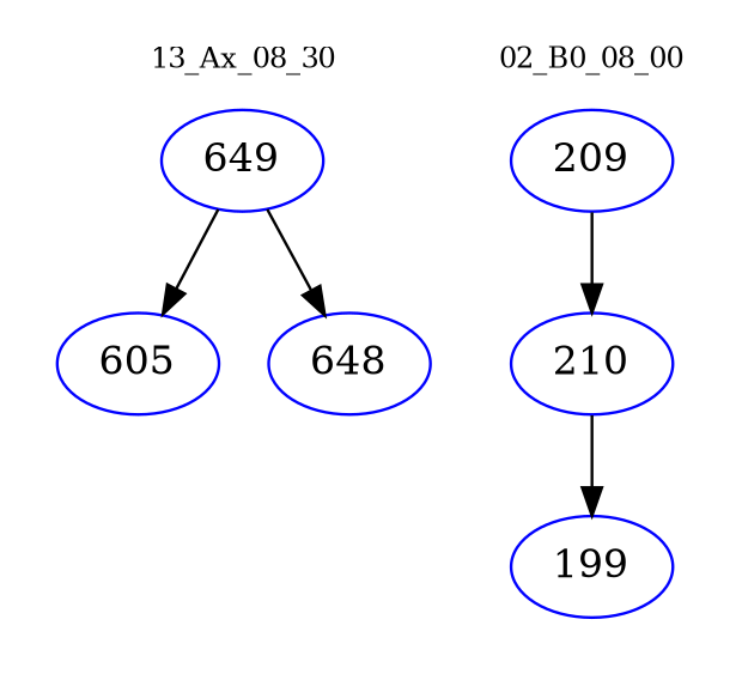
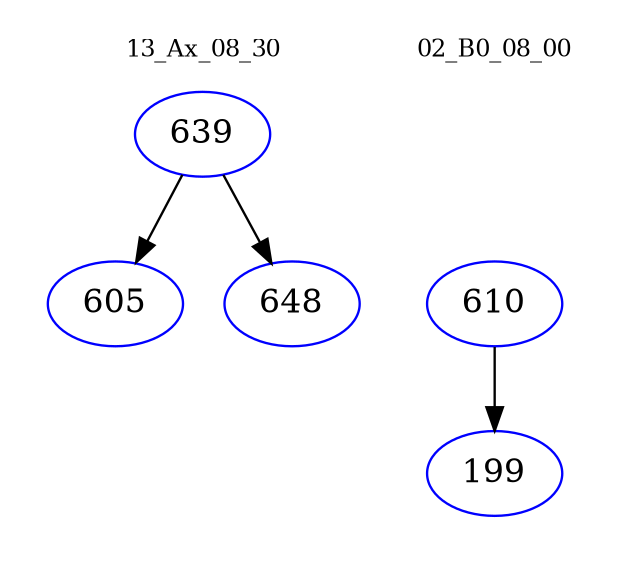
  digraph {
    fontname="DejaVu Serif"
    node [color=blue fontname="DejaVu Serif"]
    edge [color=black fontname="DejaVu Serif"]
-   n1 [label=649]
+   n1 [label=639]
    n2 [label=605]
    n3 [label=648]
-   n4 [label=209]
    n5 [label=199]
-   n6 [label=210]
+   n6 [label=610]
    subgraph cluster_1 {
      color=white
      fontsize=10
      label="13_Ax_08_30"
      n1
      n2
      n3
    }
    subgraph cluster_2 {
      color=white
      fontsize=10
      label="02_B0_08_00"
-     n4
      n5
      n6
    }
    n1 -> n2
    n1 -> n3
-   n4 -> n6
    n6 -> n5
  }
